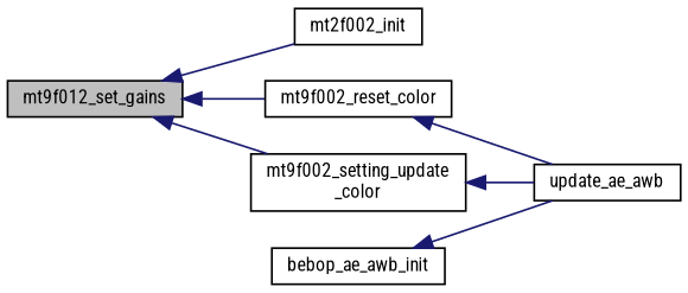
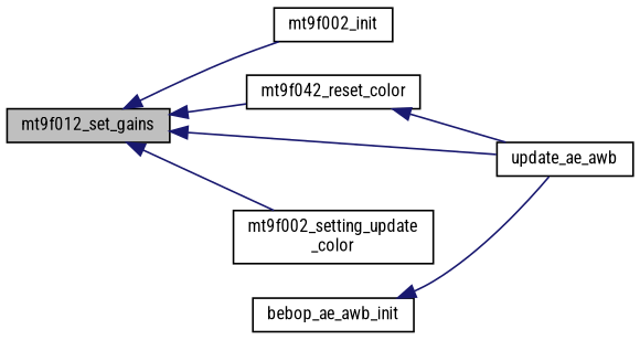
  digraph {
    fontname="Roboto Condensed"
    rankdir=LR
    node [color=black fillcolor=white fontname="Roboto Condensed" fontsize=10 shape=record style=filled]
    edge [color=midnightblue dir=back fontname="Roboto Condensed" fontsize=10 labelfontname=FreeSans labelfontsize=10 style=solid]
    n1 [fillcolor=grey75 fontcolor=black height=0.2 label=mt9f012_set_gains width=0.4]
-   n2 [height=0.2 label=mt2f002_init width=0.4]
-   n3 [height=0.2 label=mt9f002_reset_color width=0.4]
+   n2 [height=0.2 label=mt9f002_init width=0.4]
+   n3 [height=0.2 label=mt9f042_reset_color width=0.4]
    n4 [height=0.2 label=update_ae_awb width=0.4]
    n5 [height=0.2 label="mt9f002_setting_update\l_color" width=0.4]
    n6 [height=0.2 label=bebop_ae_awb_init width=0.4]
    n1 -> n2
    n1 -> n3
-   n5 -> n4
+   n1 -> n4
    n1 -> n5
    n3 -> n4
    n6 -> n4
  }
